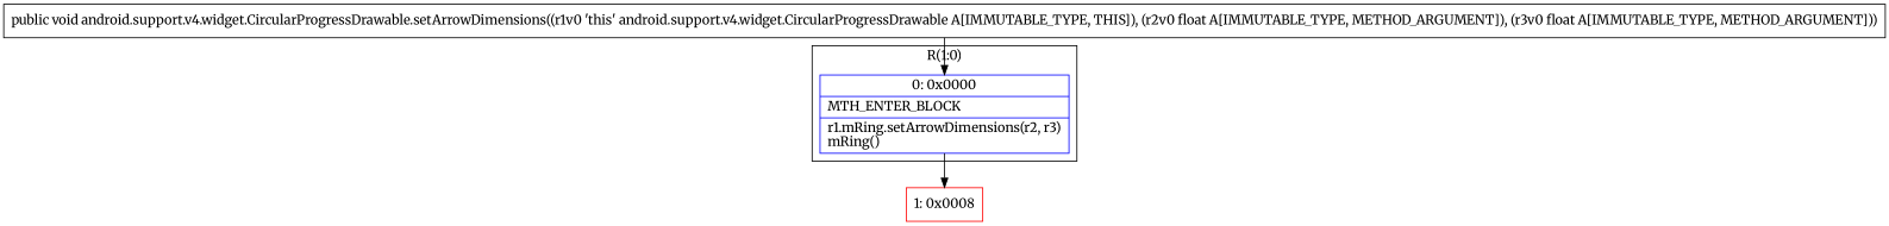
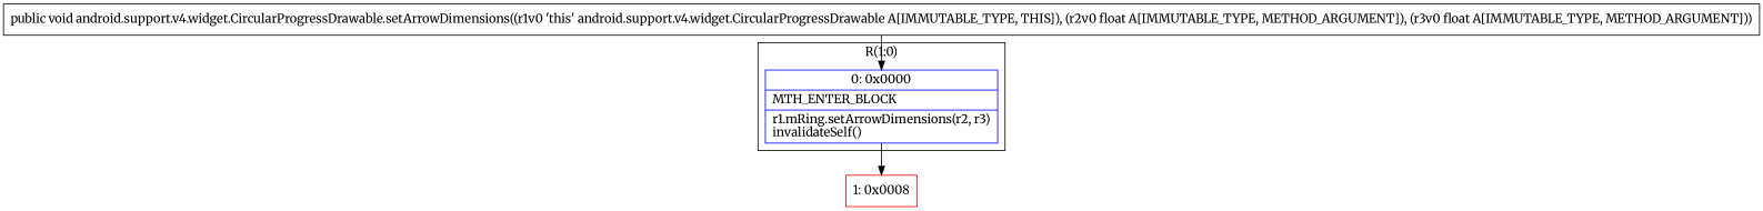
  digraph {
    fontname=Merriweather
    node [shape=record fontname=Merriweather]
    edge [fontname=Merriweather]
-   n1 [color=blue label="{0\:\ 0x0000|MTH_ENTER_BLOCK\l|r1.mRing.setArrowDimensions(r2, r3)\lmRing()\l}"]
+   n1 [color=blue label="{0\:\ 0x0000|MTH_ENTER_BLOCK\l|r1.mRing.setArrowDimensions(r2, r3)\linvalidateSelf()\l}"]
    n2 [color=red label="{1\:\ 0x0008}"]
    n3 [label="{public void android.support.v4.widget.CircularProgressDrawable.setArrowDimensions((r1v0 'this' android.support.v4.widget.CircularProgressDrawable A[IMMUTABLE_TYPE, THIS]), (r2v0 float A[IMMUTABLE_TYPE, METHOD_ARGUMENT]), (r3v0 float A[IMMUTABLE_TYPE, METHOD_ARGUMENT])) }"]
    subgraph cluster_1 {
      label="R(1:0)"
      n1
    }
    n1 -> n2
    n3 -> n1
  }
